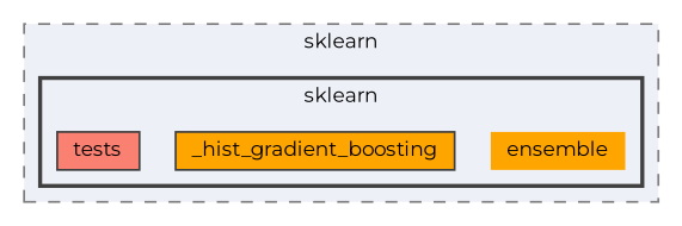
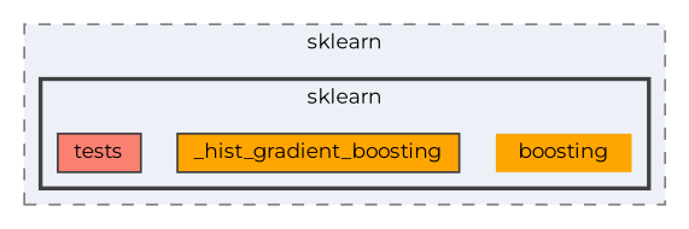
  digraph {
    compound=true
    fontname=Montserrat
    node [fontname=Montserrat fontsize=10 shape=box style=filled fillcolor=orange color=grey25]
-   n1 [height=0.2 label=ensemble shape=plaintext width=0.4 color=""]
+   n1 [height=0.2 label=boosting shape=plaintext width=0.4 color=""]
    n2 [height=0.2 label=_hist_gradient_boosting width=0.4]
    n3 [fillcolor=salmon height=0.2 label=tests width=0.4]
    subgraph cluster_1 {
      bgcolor="#edf0f7"
      fontsize=10
      label=sklearn
      pencolor=grey50
      style="filled,dashed"
      subgraph cluster_2 {
        bgcolor="#edf0f7"
        fontsize=10
        pencolor=grey25
        style="filled,bold"
        n1
        n2
        n3
      }
    }
  }
